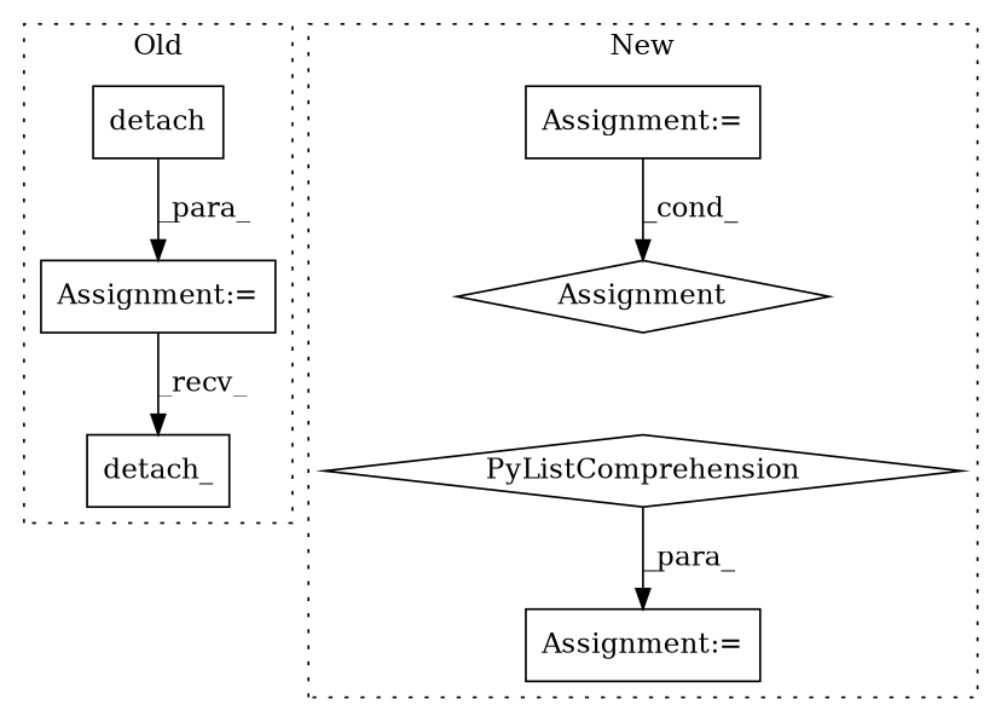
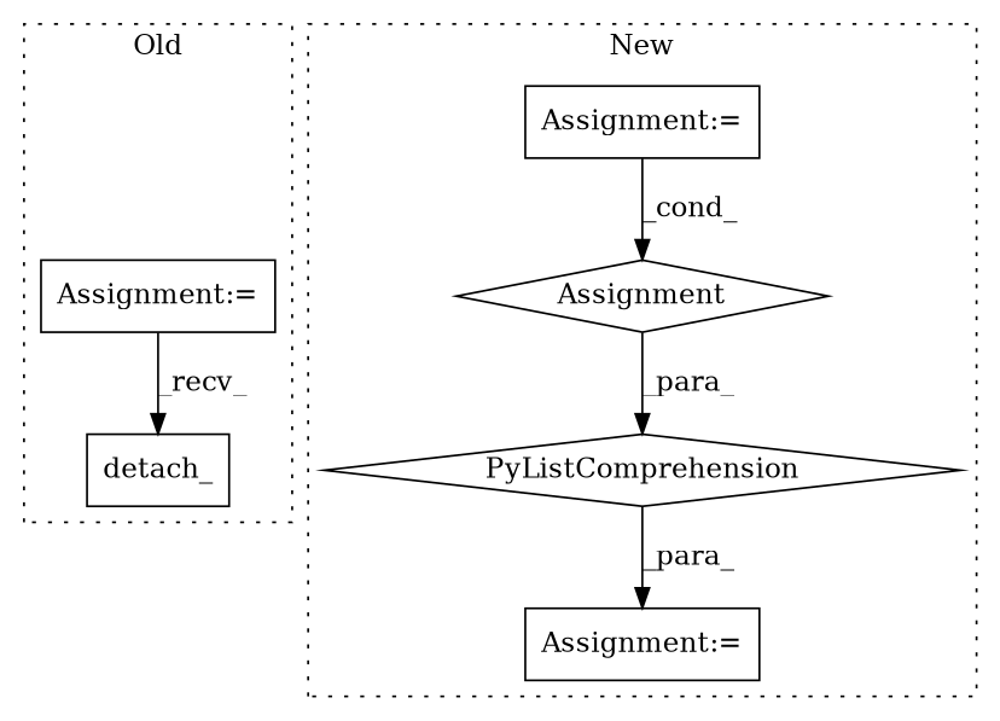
  digraph {
    node [a=7 l=8 shape=box]
-   n1 [a=32 label=detach s=731]
    n2 [a=32 l=9 label=detach_ s=798]
    n3 [l=1 label="Assignment:=" s=722]
    n4 [a=109 l=111 label=PyListComprehension s=1307 shape=diamond]
    n5 [a=113 l=28 label=Assignment s=1382 shape=diamond]
    n6 [l=1 label="Assignment:=" s=1289]
    n7 [label="Assignment:=" s=1223]
    subgraph cluster_1 {
      label=Old
      style=dotted
-     n1
      n2
      n3
    }
    subgraph cluster_2 {
      label=New
      style=dotted
      n4
      n5
      n6
      n7
    }
-   n1 -> n3 [label=_para_]
    n3 -> n2 [label=_recv_]
    n4 -> n6 [label=_para_]
+   n5 -> n4 [label=_para_]
    n7 -> n5 [label=_cond_]
  }
